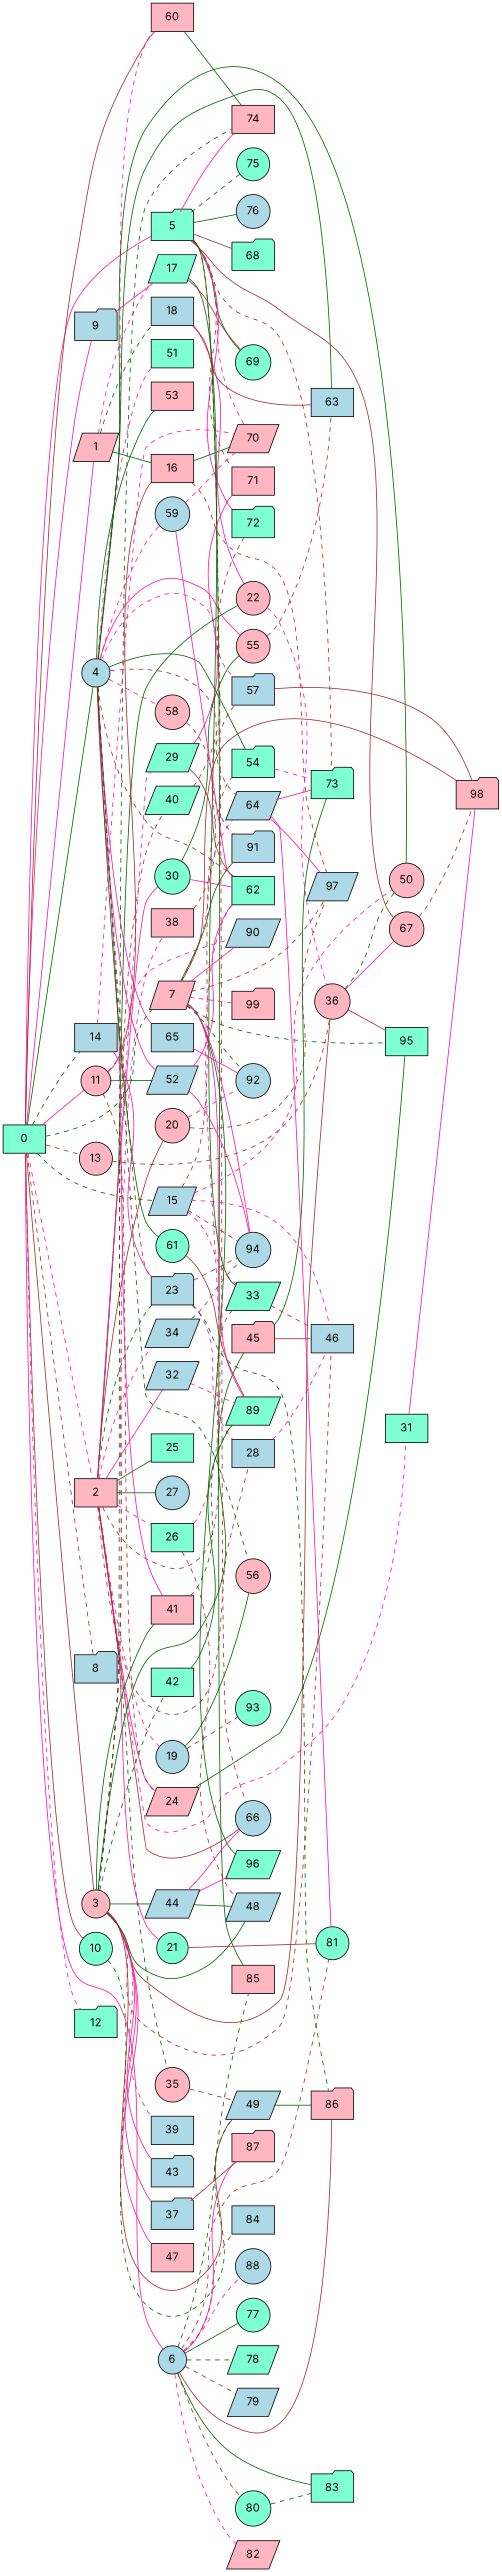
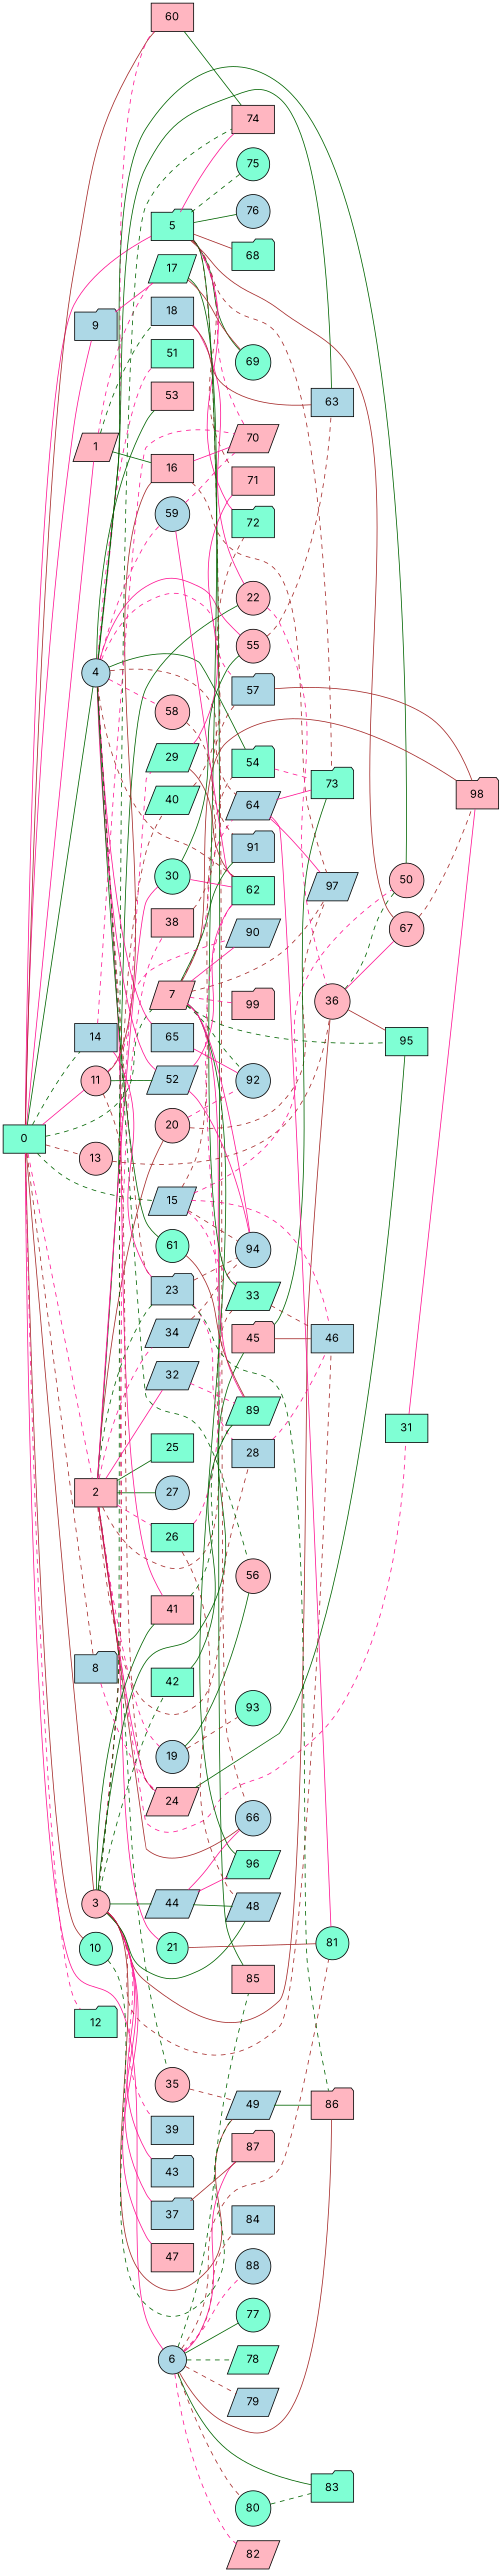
  graph {
    fontname=Inter
    rankdir=LR
    node [fillcolor=lightblue fontname=Inter shape=circle style=filled]
    edge [color=deeppink fontname=Inter style=solid]
    0 [fillcolor=aquamarine shape=box]
    1 [fillcolor=lightpink shape=parallelogram]
    2 [fillcolor=lightpink shape=box]
    3 [fillcolor=lightpink]
    4
    5 [fillcolor=aquamarine shape=folder]
    6
    7 [fillcolor=lightpink shape=parallelogram]
    8 [shape=folder]
    9 [shape=folder]
    10 [fillcolor=aquamarine]
    11 [fillcolor=lightpink]
    12 [fillcolor=aquamarine shape=folder]
    13 [fillcolor=lightpink]
    14 [shape=box]
    15 [shape=parallelogram]
    60 [fillcolor=lightpink shape=box]
    16 [fillcolor=lightpink shape=box]
    18 [shape=box]
    17 [fillcolor=aquamarine shape=parallelogram]
    32 [shape=parallelogram]
    34 [shape=parallelogram]
    35 [fillcolor=lightpink]
    33 [fillcolor=aquamarine shape=parallelogram]
    19
    20 [fillcolor=lightpink]
    21 [fillcolor=aquamarine]
    22 [fillcolor=lightpink]
    23 [shape=folder]
    24 [fillcolor=lightpink shape=parallelogram]
    25 [fillcolor=aquamarine shape=box]
    26 [fillcolor=aquamarine shape=box]
    27
    28 [shape=box]
    29 [fillcolor=aquamarine shape=parallelogram]
    30 [fillcolor=aquamarine]
    31 [fillcolor=aquamarine shape=box]
    66
    36 [fillcolor=lightpink]
    37 [shape=folder]
    38 [fillcolor=lightpink shape=box]
    39 [shape=box]
    40 [fillcolor=aquamarine shape=parallelogram]
    41 [fillcolor=lightpink shape=box]
    42 [fillcolor=aquamarine shape=box]
    43 [shape=folder]
    44 [shape=parallelogram]
    45 [fillcolor=lightpink shape=folder]
    46 [shape=box]
    47 [fillcolor=lightpink shape=box]
    48 [shape=parallelogram]
    49 [shape=parallelogram]
    74 [fillcolor=lightpink shape=box]
    64 [shape=parallelogram]
    65 [shape=box]
    50 [fillcolor=lightpink]
    51 [fillcolor=aquamarine shape=box]
    52 [shape=parallelogram]
    53 [fillcolor=lightpink shape=box]
    54 [fillcolor=aquamarine shape=folder]
    55 [fillcolor=lightpink]
    56 [fillcolor=lightpink]
    57 [shape=folder]
    58 [fillcolor=lightpink]
    59
    61 [fillcolor=aquamarine]
    62 [fillcolor=aquamarine shape=box]
    63 [shape=box]
    67 [fillcolor=lightpink]
    68 [fillcolor=aquamarine shape=folder]
    69 [fillcolor=aquamarine]
    70 [fillcolor=lightpink shape=parallelogram]
    71 [fillcolor=lightpink shape=box]
    72 [fillcolor=aquamarine shape=folder]
    73 [fillcolor=aquamarine shape=folder]
    75 [fillcolor=aquamarine]
    76
    85 [fillcolor=lightpink shape=box]
    77 [fillcolor=aquamarine]
    78 [fillcolor=aquamarine shape=parallelogram]
    79 [shape=parallelogram]
    80 [fillcolor=aquamarine]
    81 [fillcolor=aquamarine]
    82 [fillcolor=lightpink shape=parallelogram]
    83 [fillcolor=aquamarine shape=folder]
    84 [shape=box]
    86 [fillcolor=lightpink shape=folder]
    87 [fillcolor=lightpink shape=folder]
    88
    96 [fillcolor=aquamarine shape=parallelogram]
    98 [fillcolor=lightpink shape=folder]
    99 [fillcolor=lightpink shape=folder]
    97 [shape=parallelogram]
    89 [fillcolor=aquamarine shape=parallelogram]
    90 [shape=parallelogram]
    91 [shape=folder]
    92
    94
    95 [fillcolor=aquamarine shape=box]
    93 [fillcolor=aquamarine]
    0 -- 1
    0 -- 2 [style=dashed]
    0 -- 3 [color=brown]
    0 -- 4 [color=darkgreen]
    0 -- 5
    0 -- 6
    0 -- 7 [color=darkgreen style=dashed]
    0 -- 8 [color=brown style=dashed]
    0 -- 9
    0 -- 10 [color=brown]
    0 -- 11
    0 -- 12 [style=dashed]
    0 -- 13 [color=brown style=dashed]
    0 -- 14 [color=darkgreen style=dashed]
    0 -- 15 [color=darkgreen style=dashed]
    0 -- 60 [color=brown]
    1 -- 16 [color=darkgreen]
    1 -- 18 [color=darkgreen style=dashed]
    1 -- 17 [style=dashed]
    2 -- 32
    2 -- 34 [style=dashed]
    2 -- 35 [color=darkgreen style=dashed]
    2 -- 33 [color=brown style=dashed]
    2 -- 19 [style=dashed]
    2 -- 20 [color=brown]
    2 -- 21
    2 -- 22 [color=darkgreen]
    2 -- 23 [color=darkgreen style=dashed]
    2 -- 24
    2 -- 25 [color=darkgreen]
    2 -- 26 [style=dashed]
    2 -- 27 [color=darkgreen]
    2 -- 28 [color=brown style=dashed]
    2 -- 29 [style=dashed]
    2 -- 30
    2 -- 31 [style=dashed]
    2 -- 66 [color=brown]
    3 -- 36 [color=brown]
    3 -- 37
    3 -- 38 [style=dashed]
    3 -- 39 [style=dashed]
    3 -- 40 [color=brown style=dashed]
    3 -- 41 [color=darkgreen]
    3 -- 42 [color=darkgreen style=dashed]
    3 -- 43
    3 -- 44 [color=darkgreen]
    3 -- 45 [color=darkgreen]
    3 -- 46 [color=brown style=dashed]
    3 -- 47
    3 -- 48 [color=darkgreen]
    3 -- 49 [color=brown]
    3 -- 74 [color=darkgreen style=dashed]
    4 -- 60 [style=dashed]
    4 -- 23 [color=brown style=dashed]
    4 -- 41
    4 -- 64 [color=brown style=dashed]
    4 -- 65
    4 -- 50 [color=darkgreen]
    4 -- 51 [style=dashed]
    4 -- 52
    4 -- 53 [color=darkgreen]
    4 -- 54 [color=darkgreen]
    4 -- 55
    4 -- 56 [color=darkgreen style=dashed]
    4 -- 57 [style=dashed]
    4 -- 58 [style=dashed]
    4 -- 59 [style=dashed]
    4 -- 61 [color=darkgreen]
    4 -- 62 [color=brown style=dashed]
    4 -- 63 [color=darkgreen]
    5 -- 66 [color=brown style=dashed]
    5 -- 74
    5 -- 67 [color=brown]
    5 -- 68 [color=brown]
    5 -- 69 [color=darkgreen]
    5 -- 70 [style=dashed]
    5 -- 71 [color=brown style=dashed]
    5 -- 72
    5 -- 73 [color=brown style=dashed]
    5 -- 75 [color=darkgreen style=dashed]
    5 -- 76 [color=darkgreen]
    5 -- 85 [color=darkgreen]
    6 -- 85 [color=darkgreen style=dashed]
    6 -- 77 [color=darkgreen]
    6 -- 78 [color=darkgreen style=dashed]
    6 -- 79 [color=brown style=dashed]
    6 -- 80 [color=brown style=dashed]
    6 -- 81 [color=brown style=dashed]
    6 -- 82 [style=dashed]
    6 -- 83 [color=darkgreen]
    6 -- 84 [color=brown style=dashed]
    6 -- 86 [color=brown]
    6 -- 87
    6 -- 88 [style=dashed]
    7 -- 64 [style=dashed]
    7 -- 96 [color=darkgreen]
    7 -- 98 [color=brown]
    7 -- 99 [style=dashed]
    7 -- 97 [color=brown style=dashed]
    7 -- 89
    7 -- 90
    7 -- 91 [color=darkgreen]
    7 -- 92 [color=darkgreen style=dashed]
    7 -- 94
    7 -- 95 [color=darkgreen style=dashed]
+   8 -- 24 [style=dashed]
    9 -- 17
    10 -- 49 [color=darkgreen style=dashed]
    11 -- 16 [color=brown]
    11 -- 24 [color=brown style=dashed]
    11 -- 52 [color=darkgreen]
    11 -- 90 [style=dashed]
    13 -- 36 [color=brown style=dashed]
    14 -- 23
    14 -- 70 [style=dashed]
    15 -- 33 [style=dashed]
    15 -- 46 [style=dashed]
    15 -- 50 [style=dashed]
    15 -- 54 [color=brown style=dashed]
    15 -- 94 [color=brown style=dashed]
    60 -- 74 [color=darkgreen]
-   16 -- 70 [color=darkgreen]
+   16 -- 70
    16 -- 97 [color=brown style=dashed]
    18 -- 22
    18 -- 63 [color=brown]
    17 -- 33 [color=darkgreen]
    17 -- 69 [color=brown]
    32 -- 89 [style=dashed]
    34 -- 94 [color=brown style=dashed]
    35 -- 49 [color=brown style=dashed]
    33 -- 46 [color=brown style=dashed]
    19 -- 56 [color=darkgreen]
    19 -- 93 [color=brown style=dashed]
    20 -- 97 [color=brown style=dashed]
    20 -- 92 [style=dashed]
    21 -- 81 [color=brown]
    22 -- 36 [style=dashed]
    23 -- 28 [style=dashed]
    23 -- 86 [color=darkgreen style=dashed]
    23 -- 94 [color=brown style=dashed]
    24 -- 95 [color=darkgreen]
    26 -- 48 [color=brown style=dashed]
    26 -- 62 [style=dashed]
    28 -- 46 [style=dashed]
    29 -- 62 [color=brown]
    29 -- 71
    30 -- 55 [color=darkgreen]
    30 -- 62
    31 -- 98
    36 -- 50 [color=darkgreen style=dashed]
    36 -- 67
    36 -- 95 [color=brown]
    37 -- 87 [color=brown]
    38 -- 57 [color=brown style=dashed]
    40 -- 72 [color=brown style=dashed]
    41 -- 89 [color=darkgreen style=dashed]
    42 -- 89 [color=darkgreen]
    44 -- 66
    44 -- 48 [color=darkgreen]
    44 -- 96
    45 -- 46 [color=brown]
    45 -- 73 [color=darkgreen]
    49 -- 86 [color=darkgreen]
    64 -- 73
    64 -- 81
    64 -- 97
    65 -- 92
    52 -- 62
    52 -- 94
    54 -- 73 [style=dashed]
    55 -- 63 [color=brown style=dashed]
    57 -- 98 [color=brown]
    58 -- 91 [color=brown style=dashed]
    59 -- 62
    59 -- 70 [style=dashed]
    61 -- 89 [color=brown]
    67 -- 98 [color=brown style=dashed]
    80 -- 83 [color=darkgreen style=dashed]
  }
